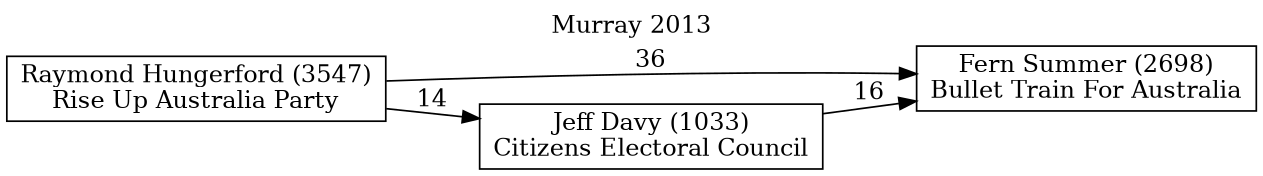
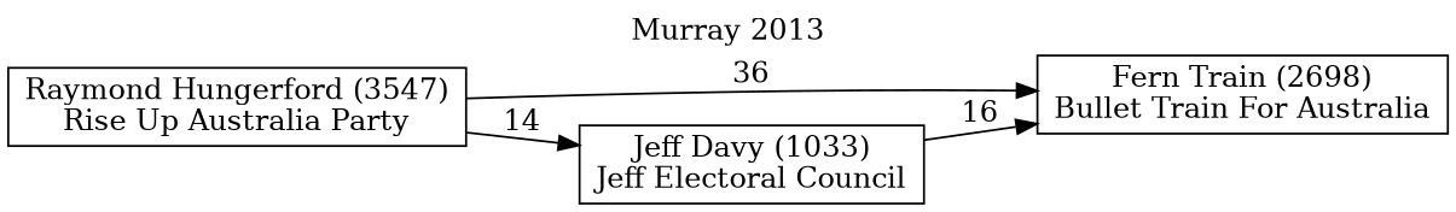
  digraph {
    label="Murray 2013"
    labelloc=t
    mclimit=10
    rankdir=LR
    node [shape=box]
-   n1 [label="Fern Summer (2698)\nBullet Train For Australia"]
+   n1 [label="Fern Train (2698)\nBullet Train For Australia"]
    n2 [label="Raymond Hungerford (3547)\nRise Up Australia Party"]
-   n3 [label="Jeff Davy (1033)\nCitizens Electoral Council"]
+   n3 [label="Jeff Davy (1033)\nJeff Electoral Council"]
    n2 -> n1 [label=36]
    n2 -> n3 [label=14]
    n3 -> n1 [label=16]
  }
